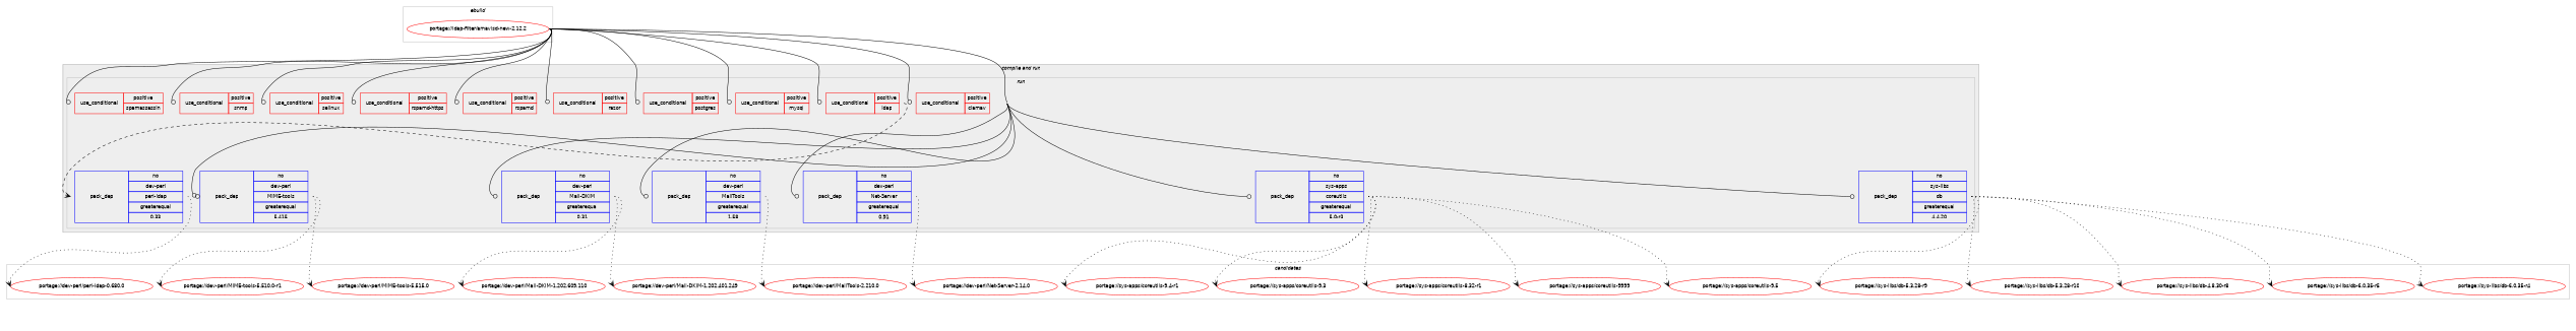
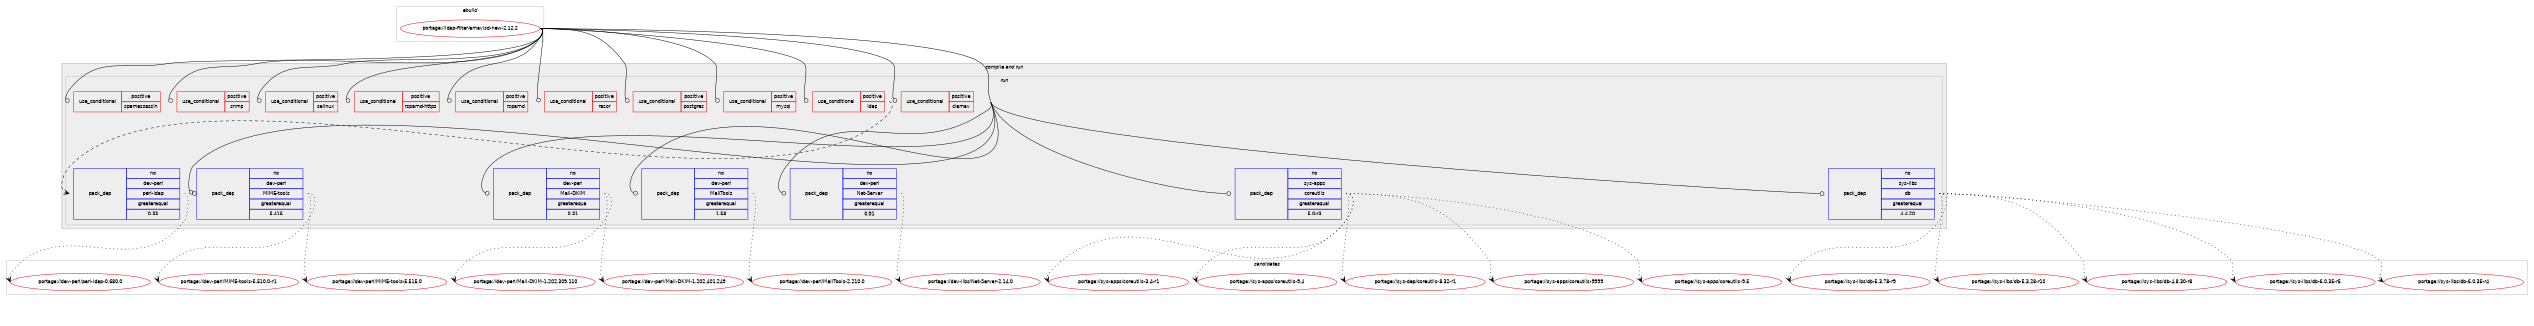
  digraph {
    compound=true
    concentrate=true
    fontname=Helvetica
    fontsize=10
    newrank=true
    rankdir=TB
    ranksep=1.5
    node [color=red fontname=Helvetica fontsize=10]
    edge [arrowhead=vee headport=w style=dotted tailport=e weight=20]
    n1 [label="portage://ldap-filter/amavisd-new-2.12.2" width=4]
    n2 [label=<<TABLE BORDER="0" CELLBORDER="1" CELLSPACING="0" CELLPADDING="4"><TR><TD ROWSPAN="3" CELLPADDING="10">use_conditional</TD></TR><TR><TD>positive</TD></TR><TR><TD>clamav</TD></TR></TABLE>> shape=none]
    n3 [color=blue label=<<TABLE BORDER="0" CELLBORDER="1" CELLSPACING="0" CELLPADDING="4" WIDTH="220"><TR><TD ROWSPAN="6" CELLPADDING="30">pack_dep</TD></TR><TR><TD WIDTH="110">no</TD></TR><TR><TD>dev-perl</TD></TR><TR><TD>perl-ldap</TD></TR><TR><TD>greaterequal</TD></TR><TR><TD>0.33</TD></TR></TABLE>> shape=none]
    n4 [label=<<TABLE BORDER="0" CELLBORDER="1" CELLSPACING="0" CELLPADDING="4"><TR><TD ROWSPAN="3" CELLPADDING="10">use_conditional</TD></TR><TR><TD>positive</TD></TR><TR><TD>ldap</TD></TR></TABLE>> shape=none]
    n5 [label=<<TABLE BORDER="0" CELLBORDER="1" CELLSPACING="0" CELLPADDING="4"><TR><TD ROWSPAN="3" CELLPADDING="10">use_conditional</TD></TR><TR><TD>positive</TD></TR><TR><TD>mysql</TD></TR></TABLE>> shape=none]
    n6 [label=<<TABLE BORDER="0" CELLBORDER="1" CELLSPACING="0" CELLPADDING="4"><TR><TD ROWSPAN="3" CELLPADDING="10">use_conditional</TD></TR><TR><TD>positive</TD></TR><TR><TD>postgres</TD></TR></TABLE>> shape=none]
    n7 [label=<<TABLE BORDER="0" CELLBORDER="1" CELLSPACING="0" CELLPADDING="4"><TR><TD ROWSPAN="3" CELLPADDING="10">use_conditional</TD></TR><TR><TD>positive</TD></TR><TR><TD>razor</TD></TR></TABLE>> shape=none]
    n8 [label=<<TABLE BORDER="0" CELLBORDER="1" CELLSPACING="0" CELLPADDING="4"><TR><TD ROWSPAN="3" CELLPADDING="10">use_conditional</TD></TR><TR><TD>positive</TD></TR><TR><TD>rspamd</TD></TR></TABLE>> shape=none]
    n9 [label=<<TABLE BORDER="0" CELLBORDER="1" CELLSPACING="0" CELLPADDING="4"><TR><TD ROWSPAN="3" CELLPADDING="10">use_conditional</TD></TR><TR><TD>positive</TD></TR><TR><TD>rspamd-https</TD></TR></TABLE>> shape=none]
    n10 [label=<<TABLE BORDER="0" CELLBORDER="1" CELLSPACING="0" CELLPADDING="4"><TR><TD ROWSPAN="3" CELLPADDING="10">use_conditional</TD></TR><TR><TD>positive</TD></TR><TR><TD>selinux</TD></TR></TABLE>> shape=none]
    n11 [label=<<TABLE BORDER="0" CELLBORDER="1" CELLSPACING="0" CELLPADDING="4"><TR><TD ROWSPAN="3" CELLPADDING="10">use_conditional</TD></TR><TR><TD>positive</TD></TR><TR><TD>snmp</TD></TR></TABLE>> shape=none]
    n12 [label=<<TABLE BORDER="0" CELLBORDER="1" CELLSPACING="0" CELLPADDING="4"><TR><TD ROWSPAN="3" CELLPADDING="10">use_conditional</TD></TR><TR><TD>positive</TD></TR><TR><TD>spamassassin</TD></TR></TABLE>> shape=none]
    n13 [color=blue label=<<TABLE BORDER="0" CELLBORDER="1" CELLSPACING="0" CELLPADDING="4" WIDTH="220"><TR><TD ROWSPAN="6" CELLPADDING="30">pack_dep</TD></TR><TR><TD WIDTH="110">no</TD></TR><TR><TD>dev-perl</TD></TR><TR><TD>MIME-tools</TD></TR><TR><TD>greaterequal</TD></TR><TR><TD>5.415</TD></TR></TABLE>> shape=none]
    n14 [color=blue label=<<TABLE BORDER="0" CELLBORDER="1" CELLSPACING="0" CELLPADDING="4" WIDTH="220"><TR><TD ROWSPAN="6" CELLPADDING="30">pack_dep</TD></TR><TR><TD WIDTH="110">no</TD></TR><TR><TD>dev-perl</TD></TR><TR><TD>Mail-DKIM</TD></TR><TR><TD>greaterequal</TD></TR><TR><TD>0.31</TD></TR></TABLE>> shape=none]
    n15 [color=blue label=<<TABLE BORDER="0" CELLBORDER="1" CELLSPACING="0" CELLPADDING="4" WIDTH="220"><TR><TD ROWSPAN="6" CELLPADDING="30">pack_dep</TD></TR><TR><TD WIDTH="110">no</TD></TR><TR><TD>dev-perl</TD></TR><TR><TD>MailTools</TD></TR><TR><TD>greaterequal</TD></TR><TR><TD>1.58</TD></TR></TABLE>> shape=none]
    n16 [color=blue label=<<TABLE BORDER="0" CELLBORDER="1" CELLSPACING="0" CELLPADDING="4" WIDTH="220"><TR><TD ROWSPAN="6" CELLPADDING="30">pack_dep</TD></TR><TR><TD WIDTH="110">no</TD></TR><TR><TD>dev-perl</TD></TR><TR><TD>Net-Server</TD></TR><TR><TD>greaterequal</TD></TR><TR><TD>0.91</TD></TR></TABLE>> shape=none]
    n17 [color=blue label=<<TABLE BORDER="0" CELLBORDER="1" CELLSPACING="0" CELLPADDING="4" WIDTH="220"><TR><TD ROWSPAN="6" CELLPADDING="30">pack_dep</TD></TR><TR><TD WIDTH="110">no</TD></TR><TR><TD>sys-apps</TD></TR><TR><TD>coreutils</TD></TR><TR><TD>greaterequal</TD></TR><TR><TD>5.0-r3</TD></TR></TABLE>> shape=none]
    n18 [color=blue label=<<TABLE BORDER="0" CELLBORDER="1" CELLSPACING="0" CELLPADDING="4" WIDTH="220"><TR><TD ROWSPAN="6" CELLPADDING="30">pack_dep</TD></TR><TR><TD WIDTH="110">no</TD></TR><TR><TD>sys-libs</TD></TR><TR><TD>db</TD></TR><TR><TD>greaterequal</TD></TR><TR><TD>4.4.20</TD></TR></TABLE>> shape=none]
    n19 [label="portage://dev-perl/perl-ldap-0.680.0" width=4]
    n20 [label="portage://dev-perl/MIME-tools-5.510.0-r1" width=4]
    n21 [label="portage://dev-perl/MIME-tools-5.515.0" width=4]
-   n22 [label="portage://dev-perl/Mail-DKIM-1.202.609.110" width=4]
+   n22 [label="portage://dev-perl/Mail-DKIM-1.202.309.110" width=4]
    n23 [label="portage://dev-perl/Mail-DKIM-1.202.401.249" width=4]
    n24 [label="portage://dev-perl/MailTools-2.210.0" width=4]
-   n25 [label="portage://dev-perl/Net-Server-2.14.0" width=4]
-   n26 [label="portage://sys-apps/coreutils-8.32-r1" width=4]
-   n27 [label="portage://sys-apps/coreutils-9.3" width=4]
-   n28 [label="portage://sys-apps/coreutils-9.4-r1" width=4]
+   n25 [label="portage://dev-libs/Net-Server-2.14.0" width=4]
+   n26 [label="portage://sys-dep/coreutils-8.32-r1" width=4]
+   n27 [label="portage://sys-apps/coreutils-9.4" width=4]
+   n28 [label="portage://sys-apps/coreutils-3.4-r1" width=4]
    n29 [label="portage://sys-apps/coreutils-9.5" width=4]
    n30 [label="portage://sys-apps/coreutils-9999" width=4]
    n31 [label="portage://sys-libs/db-4.8.30-r8" width=4]
    n32 [label="portage://sys-libs/db-5.3.28-r10" width=4]
-   n33 [label="portage://sys-libs/db-5.3.28-r9" width=4]
+   n33 [label="portage://sys-libs/db-5.3.78-r9" width=4]
    n34 [label="portage://sys-libs/db-6.0.35-r4" width=4]
    n35 [label="portage://sys-libs/db-6.0.35-r5" width=4]
    subgraph cluster_1 {
      color=gray
      label=<<i>ebuild</i>>
      rank=same
      n1
    }
    subgraph cluster_2 {
      color=gray
      label=<<i>dependencies</i>>
      subgraph cluster_3 {
        color=gray
        fillcolor="#eeeeee"
        label=<<i>compile</i>>
        style=filled
      }
      subgraph cluster_4 {
        color=gray
        fillcolor="#eeeeee"
        label=<<i>compile and run</i>>
        style=filled
      }
      subgraph cluster_5 {
        color=gray
        fillcolor="#eeeeee"
        label=<<i>run</i>>
        style=filled
        subgraph sub_6 {
          color=gray
          fillcolor="#eeeeee"
          label=<<i>run</i>>
          style=filled
          n2
        }
        subgraph sub_7 {
          color=gray
          fillcolor="#eeeeee"
          label=<<i>run</i>>
          style=filled
          n4
          subgraph sub_8 {
            color=gray
            fillcolor="#eeeeee"
            label=<<i>run</i>>
            style=filled
            n3
          }
        }
        subgraph sub_9 {
          color=gray
          fillcolor="#eeeeee"
          label=<<i>run</i>>
          style=filled
          n5
        }
        subgraph sub_10 {
          color=gray
          fillcolor="#eeeeee"
          label=<<i>run</i>>
          style=filled
          n6
        }
        subgraph sub_11 {
          color=gray
          fillcolor="#eeeeee"
          label=<<i>run</i>>
          style=filled
          n7
        }
        subgraph sub_12 {
          color=gray
          fillcolor="#eeeeee"
          label=<<i>run</i>>
          style=filled
          n8
        }
        subgraph sub_13 {
          color=gray
          fillcolor="#eeeeee"
          label=<<i>run</i>>
          style=filled
          n9
        }
        subgraph sub_14 {
          color=gray
          fillcolor="#eeeeee"
          label=<<i>run</i>>
          style=filled
          n10
        }
        subgraph sub_15 {
          color=gray
          fillcolor="#eeeeee"
          label=<<i>run</i>>
          style=filled
          n11
        }
        subgraph sub_16 {
          color=gray
          fillcolor="#eeeeee"
          label=<<i>run</i>>
          style=filled
          n12
        }
        subgraph sub_17 {
          color=gray
          fillcolor="#eeeeee"
          label=<<i>run</i>>
          style=filled
          n13
        }
        subgraph sub_18 {
          color=gray
          fillcolor="#eeeeee"
          label=<<i>run</i>>
          style=filled
          n14
        }
        subgraph sub_19 {
          color=gray
          fillcolor="#eeeeee"
          label=<<i>run</i>>
          style=filled
          n15
        }
        subgraph sub_20 {
          color=gray
          fillcolor="#eeeeee"
          label=<<i>run</i>>
          style=filled
          n16
        }
        subgraph sub_21 {
          color=gray
          fillcolor="#eeeeee"
          label=<<i>run</i>>
          style=filled
          n17
        }
        subgraph sub_22 {
          color=gray
          fillcolor="#eeeeee"
          label=<<i>run</i>>
          style=filled
          n18
        }
      }
    }
    subgraph cluster_23 {
      color=gray
      label=<<i>candidates</i>>
      rank=same
      subgraph sub_24 {
        color=black
        label=<<i>candidates</i>>
        nodesep=1
        rank=same
        n19
      }
      subgraph sub_25 {
        color=black
        label=<<i>candidates</i>>
        nodesep=1
        rank=same
        n20
        n21
      }
      subgraph sub_26 {
        color=black
        label=<<i>candidates</i>>
        nodesep=1
        rank=same
        n22
        n23
      }
      subgraph sub_27 {
        color=black
        label=<<i>candidates</i>>
        nodesep=1
        rank=same
        n24
      }
      subgraph sub_28 {
        color=black
        label=<<i>candidates</i>>
        nodesep=1
        rank=same
        n25
      }
      subgraph sub_29 {
        color=black
        label=<<i>candidates</i>>
        nodesep=1
        rank=same
        n26
        n27
        n28
        n29
        n30
      }
      subgraph sub_30 {
        color=black
        label=<<i>candidates</i>>
        nodesep=1
        rank=same
        n31
        n32
        n33
        n34
        n35
      }
    }
    n1 -> n2 [arrowhead=odot style=solid]
    n1 -> n4 [arrowhead=odot style=solid]
    n1 -> n5 [arrowhead=odot style=solid]
    n1 -> n6 [arrowhead=odot style=solid]
    n1 -> n7 [arrowhead=odot style=solid]
    n1 -> n8 [arrowhead=odot style=solid]
    n1 -> n9 [arrowhead=odot style=solid]
    n1 -> n10 [arrowhead=odot style=solid]
    n1 -> n11 [arrowhead=odot style=solid]
    n1 -> n12 [arrowhead=odot style=solid]
    n1 -> n13 [arrowhead=odot style=solid]
    n1 -> n14 [arrowhead=odot style=solid]
    n1 -> n15 [arrowhead=odot style=solid]
    n1 -> n16 [arrowhead=odot style=solid]
    n1 -> n17 [arrowhead=odot style=solid]
    n1 -> n18 [arrowhead=odot style=solid]
    n3 -> n19 [weight=100]
    n4 -> n3 [style=dashed]
    n13 -> n20 [weight=100]
    n13 -> n21 [weight=100]
    n14 -> n22 [weight=100]
    n14 -> n23 [weight=100]
    n15 -> n24 [weight=100]
    n16 -> n25 [weight=100]
    n17 -> n26 [weight=100]
    n17 -> n27 [weight=100]
    n17 -> n28 [weight=100]
    n17 -> n29 [weight=100]
    n17 -> n30 [weight=100]
    n18 -> n31 [weight=100]
    n18 -> n32 [weight=100]
    n18 -> n33 [weight=100]
    n18 -> n34 [weight=100]
    n18 -> n35 [weight=100]
  }
